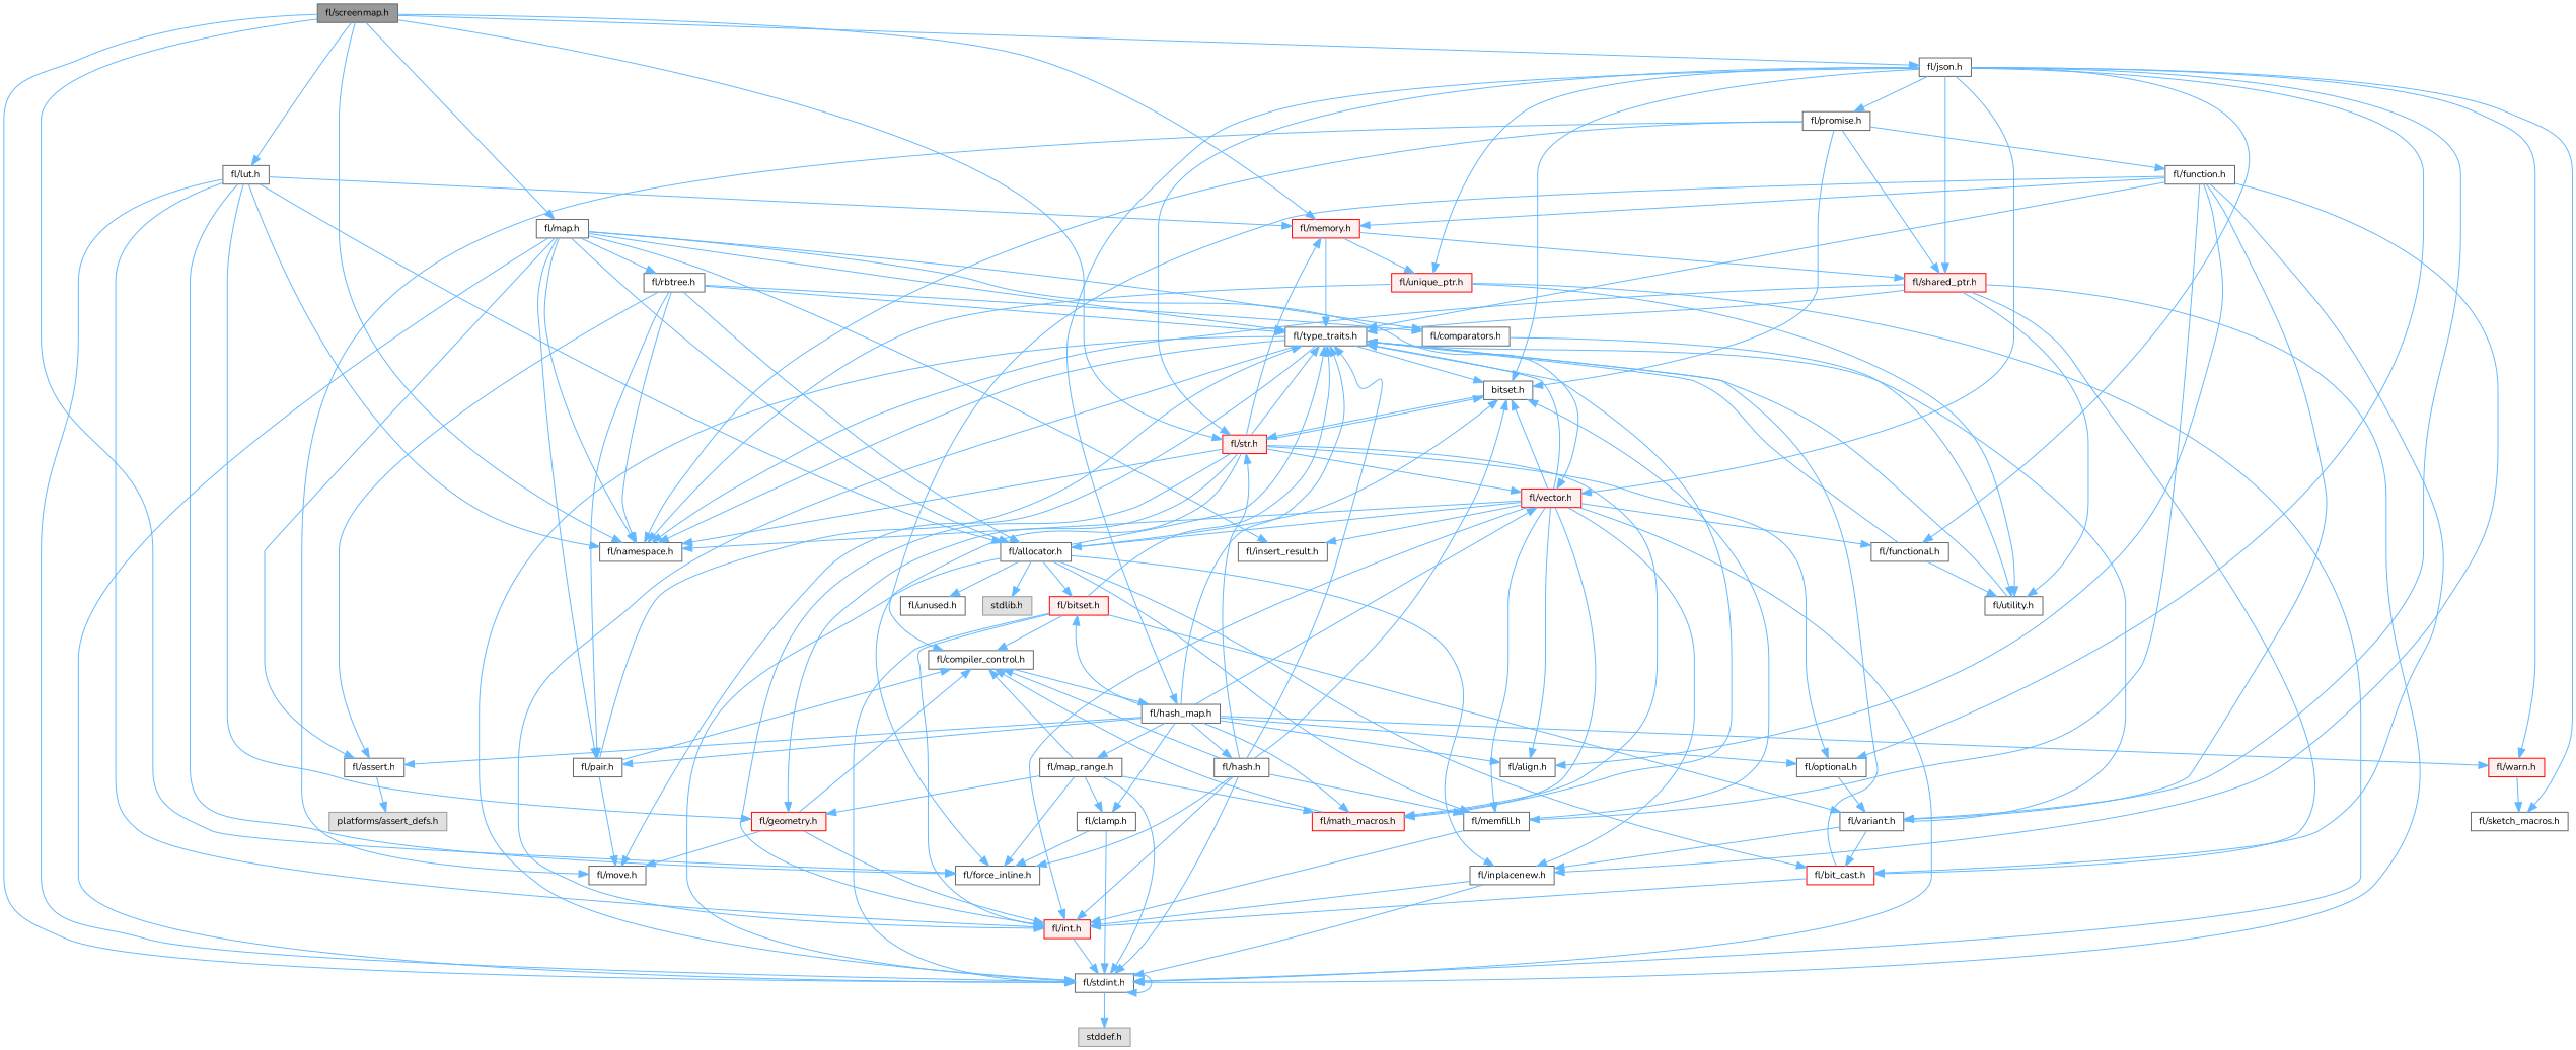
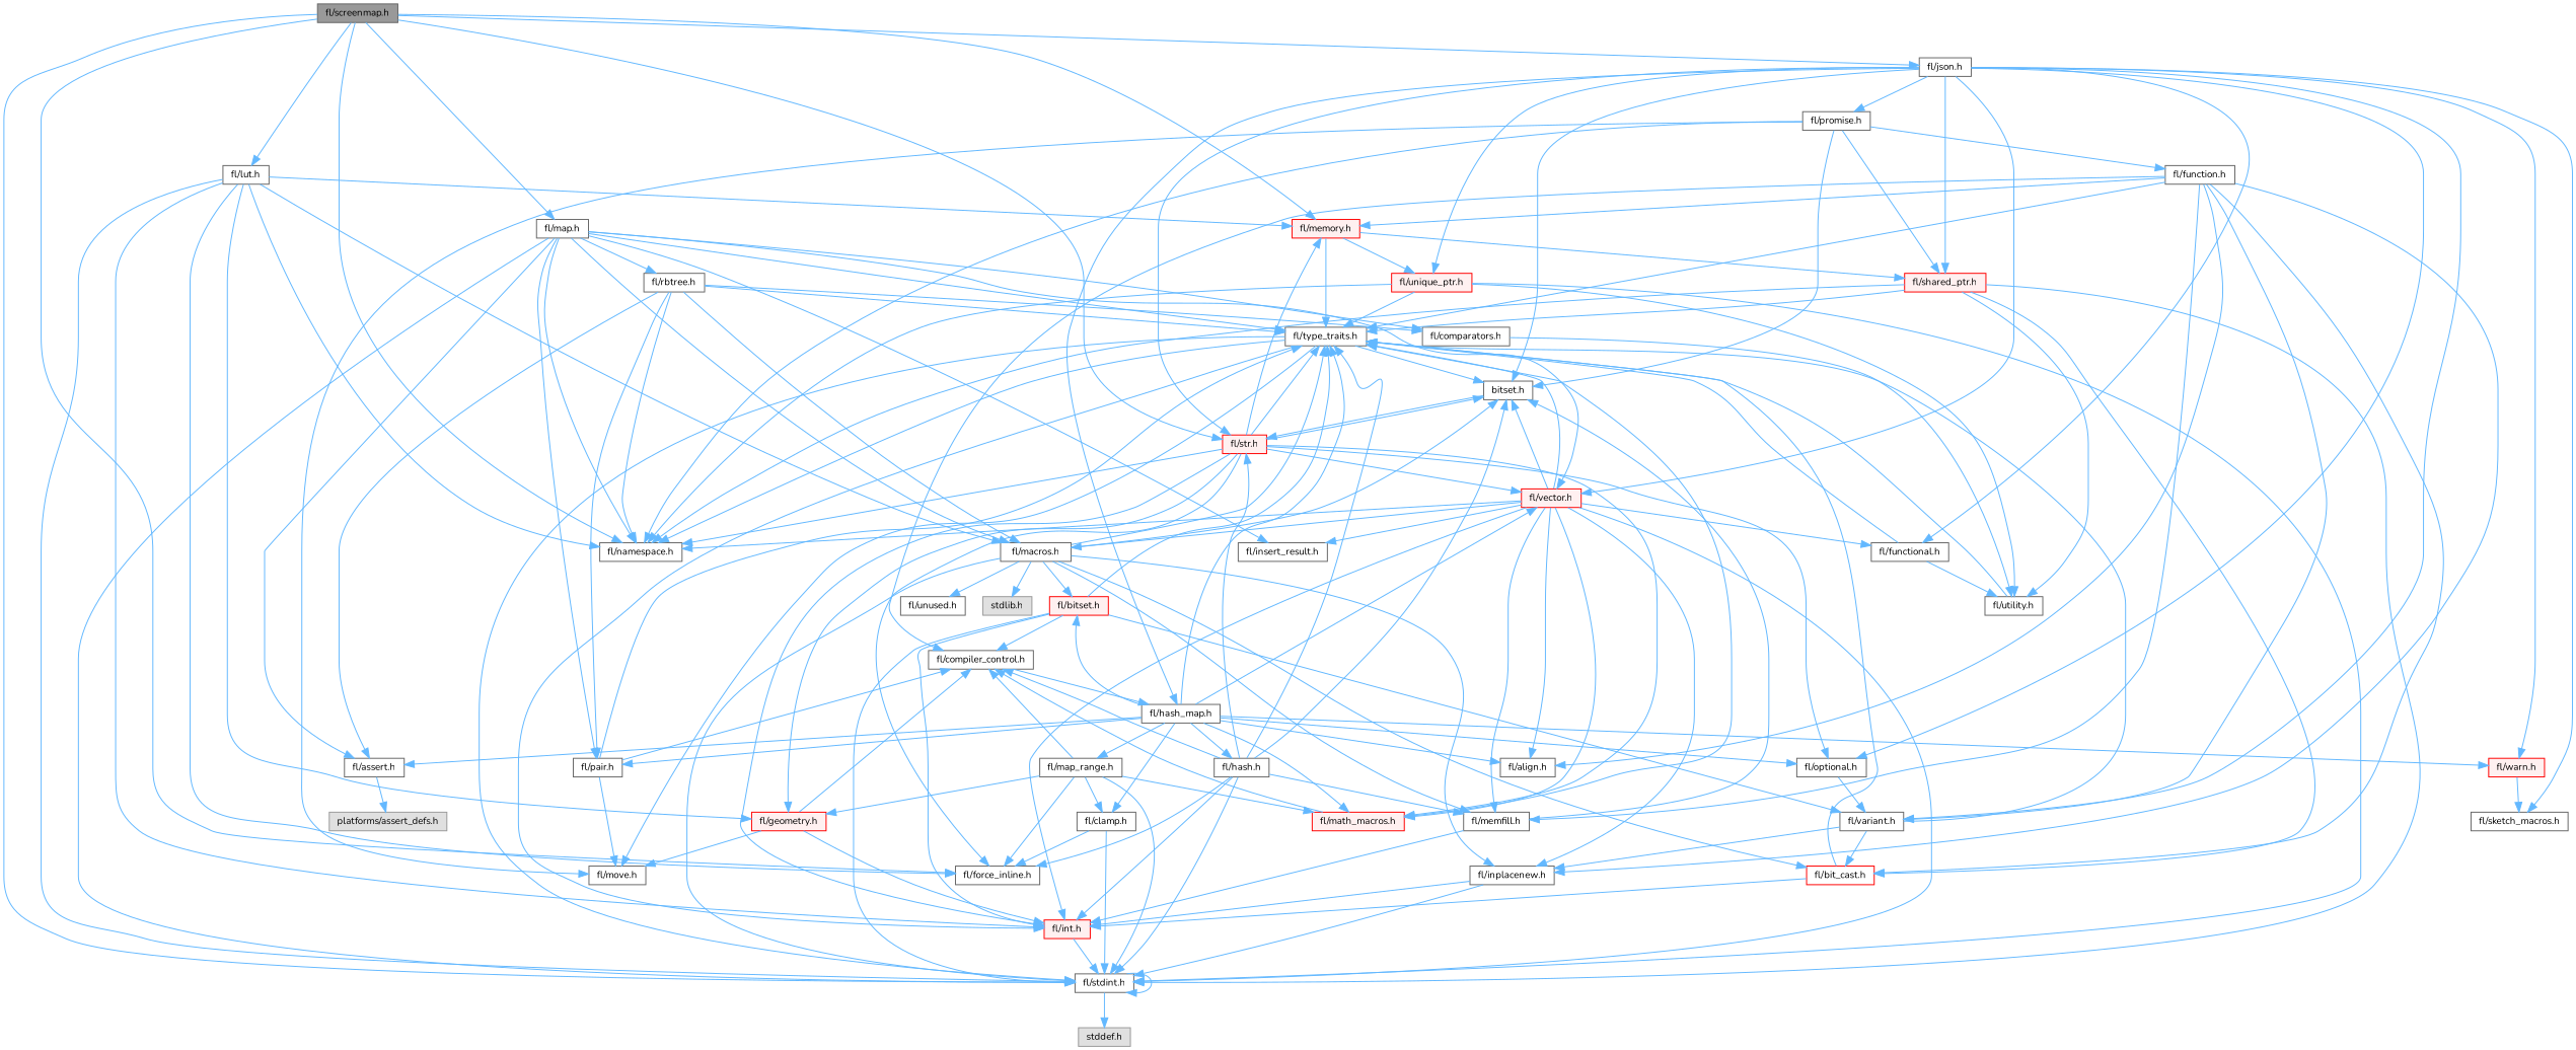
  digraph {
    fontname=Nunito
    node [color=grey40 fillcolor=white fontname=Nunito fontsize=10 shape=box style=filled]
    edge [color=steelblue1 fontname=Nunito fontsize=10 labelfontname=Helvetica labelfontsize=10 style=solid]
    n1 [color=gray40 fillcolor=grey60 fontcolor=black height=0.2 label="fl/screenmap.h" width=0.4]
    n2 [height=0.2 label="fl/stdint.h" width=0.4]
    n3 [height=0.2 label="fl/force_inline.h" width=0.4]
    n4 [height=0.2 label="fl/lut.h" width=0.4]
    n5 [color=red fillcolor="#FFF0F0" height=0.2 label="fl/str.h" width=0.4]
    n6 [height=0.2 label="fl/namespace.h" width=0.4]
    n7 [color=red fillcolor="#FFF0F0" height=0.2 label="fl/memory.h" width=0.4]
    n8 [height=0.2 label="fl/map.h" width=0.4]
    n9 [height=0.2 label="fl/json.h" width=0.4]
    n10 [color=grey60 fillcolor="#E0E0E0" height=0.2 label="stddef.h" width=0.4]
-   n11 [height=0.2 label="fl/allocator.h" width=0.4]
+   n11 [height=0.2 label="fl/macros.h" width=0.4]
    n12 [color=red fillcolor="#FFF0F0" height=0.2 label="fl/int.h" width=0.4]
    n13 [color=red fillcolor="#FFF0F0" height=0.2 label="fl/geometry.h" width=0.4]
    n14 [height=0.2 label="bitset.h" width=0.4]
    n15 [height=0.2 label="fl/type_traits.h" width=0.4]
    n16 [color=red fillcolor="#FFF0F0" height=0.2 label="fl/math_macros.h" width=0.4]
    n17 [height=0.2 label="fl/optional.h" width=0.4]
    n18 [color=red fillcolor="#FFF0F0" height=0.2 label="fl/vector.h" width=0.4]
    n19 [color=red fillcolor="#FFF0F0" height=0.2 label="fl/shared_ptr.h" width=0.4]
    n20 [color=red fillcolor="#FFF0F0" height=0.2 label="fl/unique_ptr.h" width=0.4]
    n21 [height=0.2 label="fl/insert_result.h" width=0.4]
    n22 [height=0.2 label="fl/assert.h" width=0.4]
    n23 [height=0.2 label="fl/comparators.h" width=0.4]
    n24 [height=0.2 label="fl/pair.h" width=0.4]
    n25 [height=0.2 label="fl/rbtree.h" width=0.4]
    n26 [height=0.2 label="fl/variant.h" width=0.4]
    n27 [height=0.2 label="fl/functional.h" width=0.4]
    n28 [height=0.2 label="fl/hash_map.h" width=0.4]
    n29 [color=red fillcolor="#FFF0F0" height=0.2 label="fl/warn.h" width=0.4]
    n30 [height=0.2 label="fl/sketch_macros.h" width=0.4]
    n31 [height=0.2 label="fl/promise.h" width=0.4]
    n32 [color=grey60 fillcolor="#E0E0E0" height=0.2 label="stdlib.h" width=0.4]
    n33 [color=red height=0.2 label="fl/bit_cast.h" width=0.4]
    n34 [height=0.2 label="fl/inplacenew.h" width=0.4]
    n35 [height=0.2 label="fl/memfill.h" width=0.4]
    n36 [height=0.2 label="fl/unused.h" width=0.4]
    n37 [color=red fillcolor="#FFF0F0" height=0.2 label="fl/bitset.h" width=0.4]
    n38 [height=0.2 label="fl/compiler_control.h" width=0.4]
    n39 [height=0.2 label="fl/move.h" width=0.4]
    n40 [height=0.2 label="fl/align.h" width=0.4]
    n41 [height=0.2 label="fl/utility.h" width=0.4]
    n42 [color=grey60 fillcolor="#E0E0E0" height=0.2 label="platforms/assert_defs.h" width=0.4]
    n43 [height=0.2 label="fl/clamp.h" width=0.4]
    n44 [height=0.2 label="fl/hash.h" width=0.4]
    n45 [height=0.2 label="fl/map_range.h" width=0.4]
    n46 [height=0.2 label="fl/function.h" width=0.4]
    n1 -> n2
    n1 -> n3
    n1 -> n4
    n1 -> n5
    n1 -> n6
    n1 -> n7
    n1 -> n8
    n1 -> n9
    n2 -> n2
    n2 -> n10
    n4 -> n2
    n4 -> n3
    n4 -> n6
    n4 -> n7
    n4 -> n11
    n4 -> n12
    n4 -> n13
    n5 -> n3
    n5 -> n6
    n5 -> n7
    n5 -> n12
    n5 -> n13
    n5 -> n14
    n5 -> n15
    n5 -> n16
    n5 -> n17
    n5 -> n18
    n7 -> n15
    n7 -> n19
    n7 -> n20
    n8 -> n2
    n8 -> n6
    n8 -> n11
    n8 -> n15
    n8 -> n18
    n8 -> n21
    n8 -> n22
    n8 -> n23
    n8 -> n24
    n8 -> n25
    n9 -> n5
    n9 -> n14
    n9 -> n17
    n9 -> n18
    n9 -> n19
    n9 -> n20
    n9 -> n26
    n9 -> n27
    n9 -> n28
    n9 -> n29
    n9 -> n30
    n9 -> n31
    n11 -> n2
    n11 -> n14
    n11 -> n15
    n11 -> n32
    n11 -> n33
    n11 -> n34
    n11 -> n35
    n11 -> n36
    n11 -> n37
    n12 -> n2
    n13 -> n12
    n13 -> n38
    n13 -> n39
    n14 -> n5
    n15 -> n2
    n15 -> n6
    n15 -> n12
    n15 -> n14
    n15 -> n39
    n16 -> n15
    n16 -> n38
    n17 -> n26
    n18 -> n2
    n18 -> n6
    n18 -> n11
    n18 -> n12
    n18 -> n14
    n18 -> n15
    n18 -> n16
    n18 -> n21
    n18 -> n27
    n18 -> n34
    n18 -> n35
    n18 -> n40
    n19 -> n2
    n19 -> n6
    n19 -> n15
    n19 -> n33
    n19 -> n41
    n20 -> n2
    n20 -> n6
+   n20 -> n15
    n20 -> n41
    n22 -> n42
    n23 -> n41
    n24 -> n15
    n24 -> n38
    n24 -> n39
    n25 -> n6
    n25 -> n11
    n25 -> n15
    n25 -> n22
    n25 -> n23
    n25 -> n24
    n26 -> n15
    n26 -> n33
    n26 -> n34
    n27 -> n15
    n27 -> n41
    n28 -> n15
    n28 -> n16
    n28 -> n17
    n28 -> n18
    n28 -> n22
    n28 -> n24
    n28 -> n29
    n28 -> n37
    n28 -> n40
    n28 -> n43
    n28 -> n44
    n28 -> n45
    n29 -> n30
    n31 -> n6
    n31 -> n14
    n31 -> n19
    n31 -> n39
    n31 -> n46
    n33 -> n12
    n33 -> n15
    n34 -> n2
    n34 -> n12
    n35 -> n12
    n35 -> n14
    n37 -> n2
    n37 -> n12
    n37 -> n15
    n37 -> n26
    n37 -> n38
    n38 -> n28
    n41 -> n15
    n43 -> n2
    n43 -> n3
    n44 -> n2
    n44 -> n3
    n44 -> n5
    n44 -> n12
    n44 -> n14
    n44 -> n15
    n44 -> n35
    n44 -> n38
    n45 -> n2
    n45 -> n3
    n45 -> n13
    n45 -> n16
    n45 -> n38
    n45 -> n43
    n46 -> n7
    n46 -> n15
    n46 -> n26
    n46 -> n33
    n46 -> n34
    n46 -> n35
    n46 -> n38
    n46 -> n40
  }
